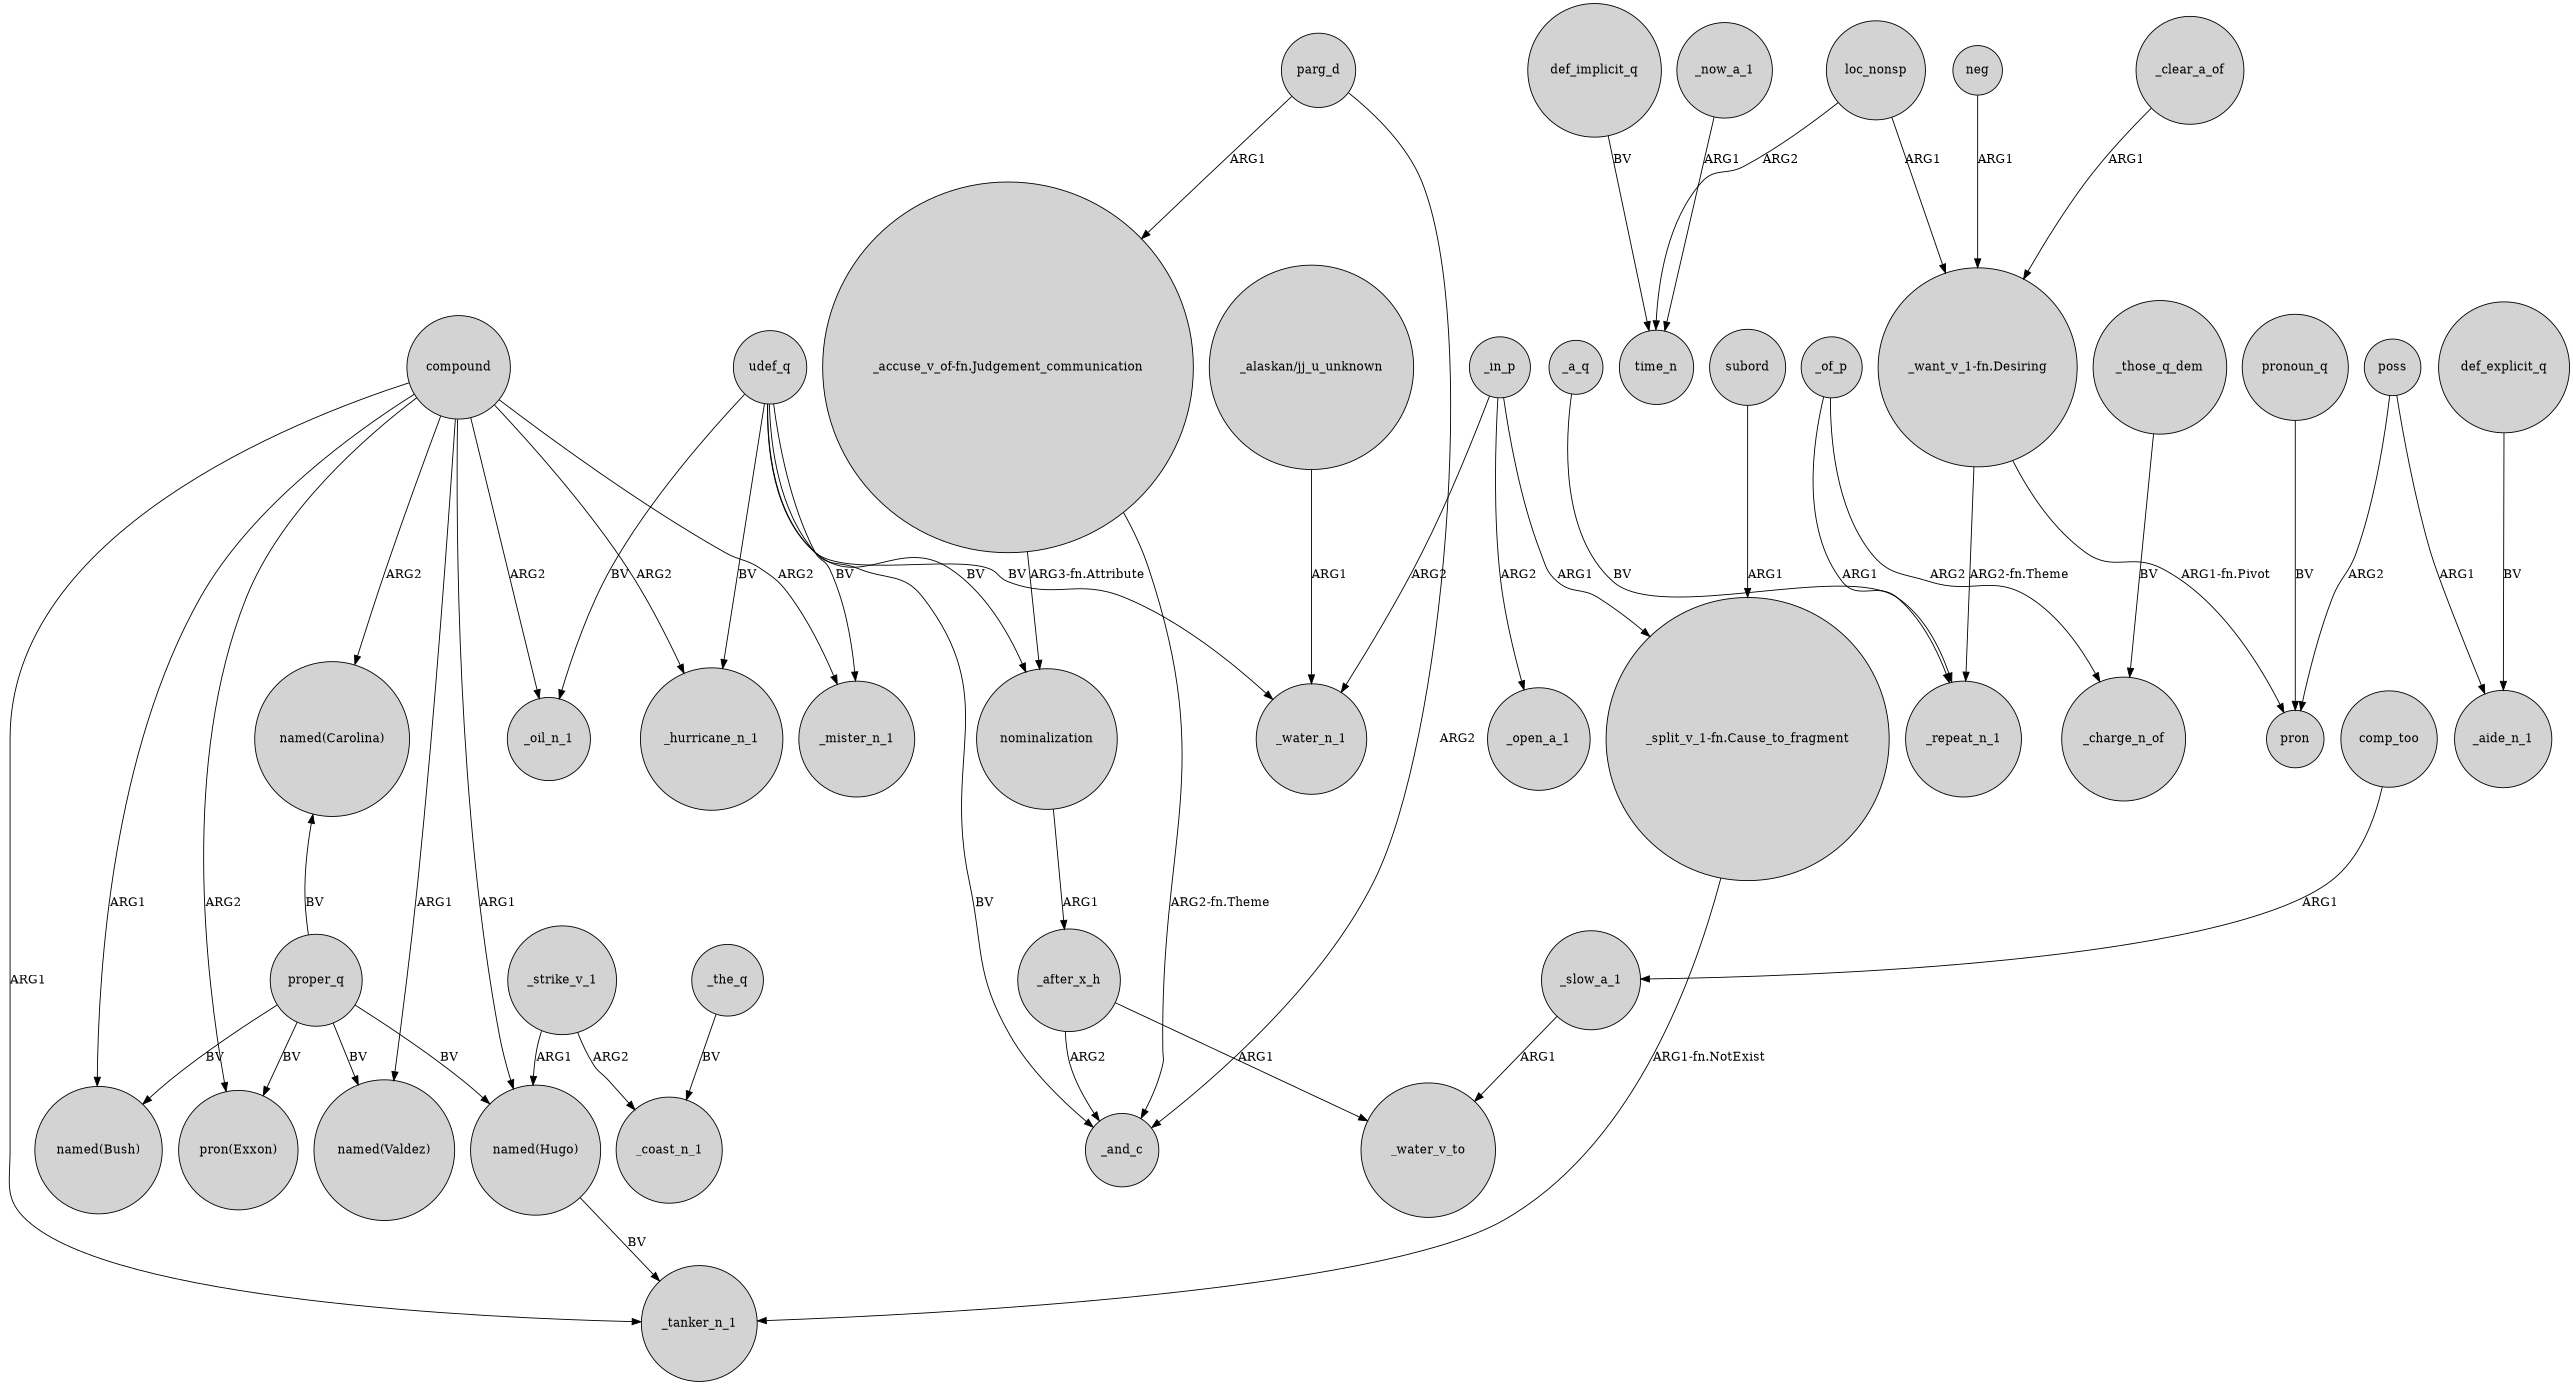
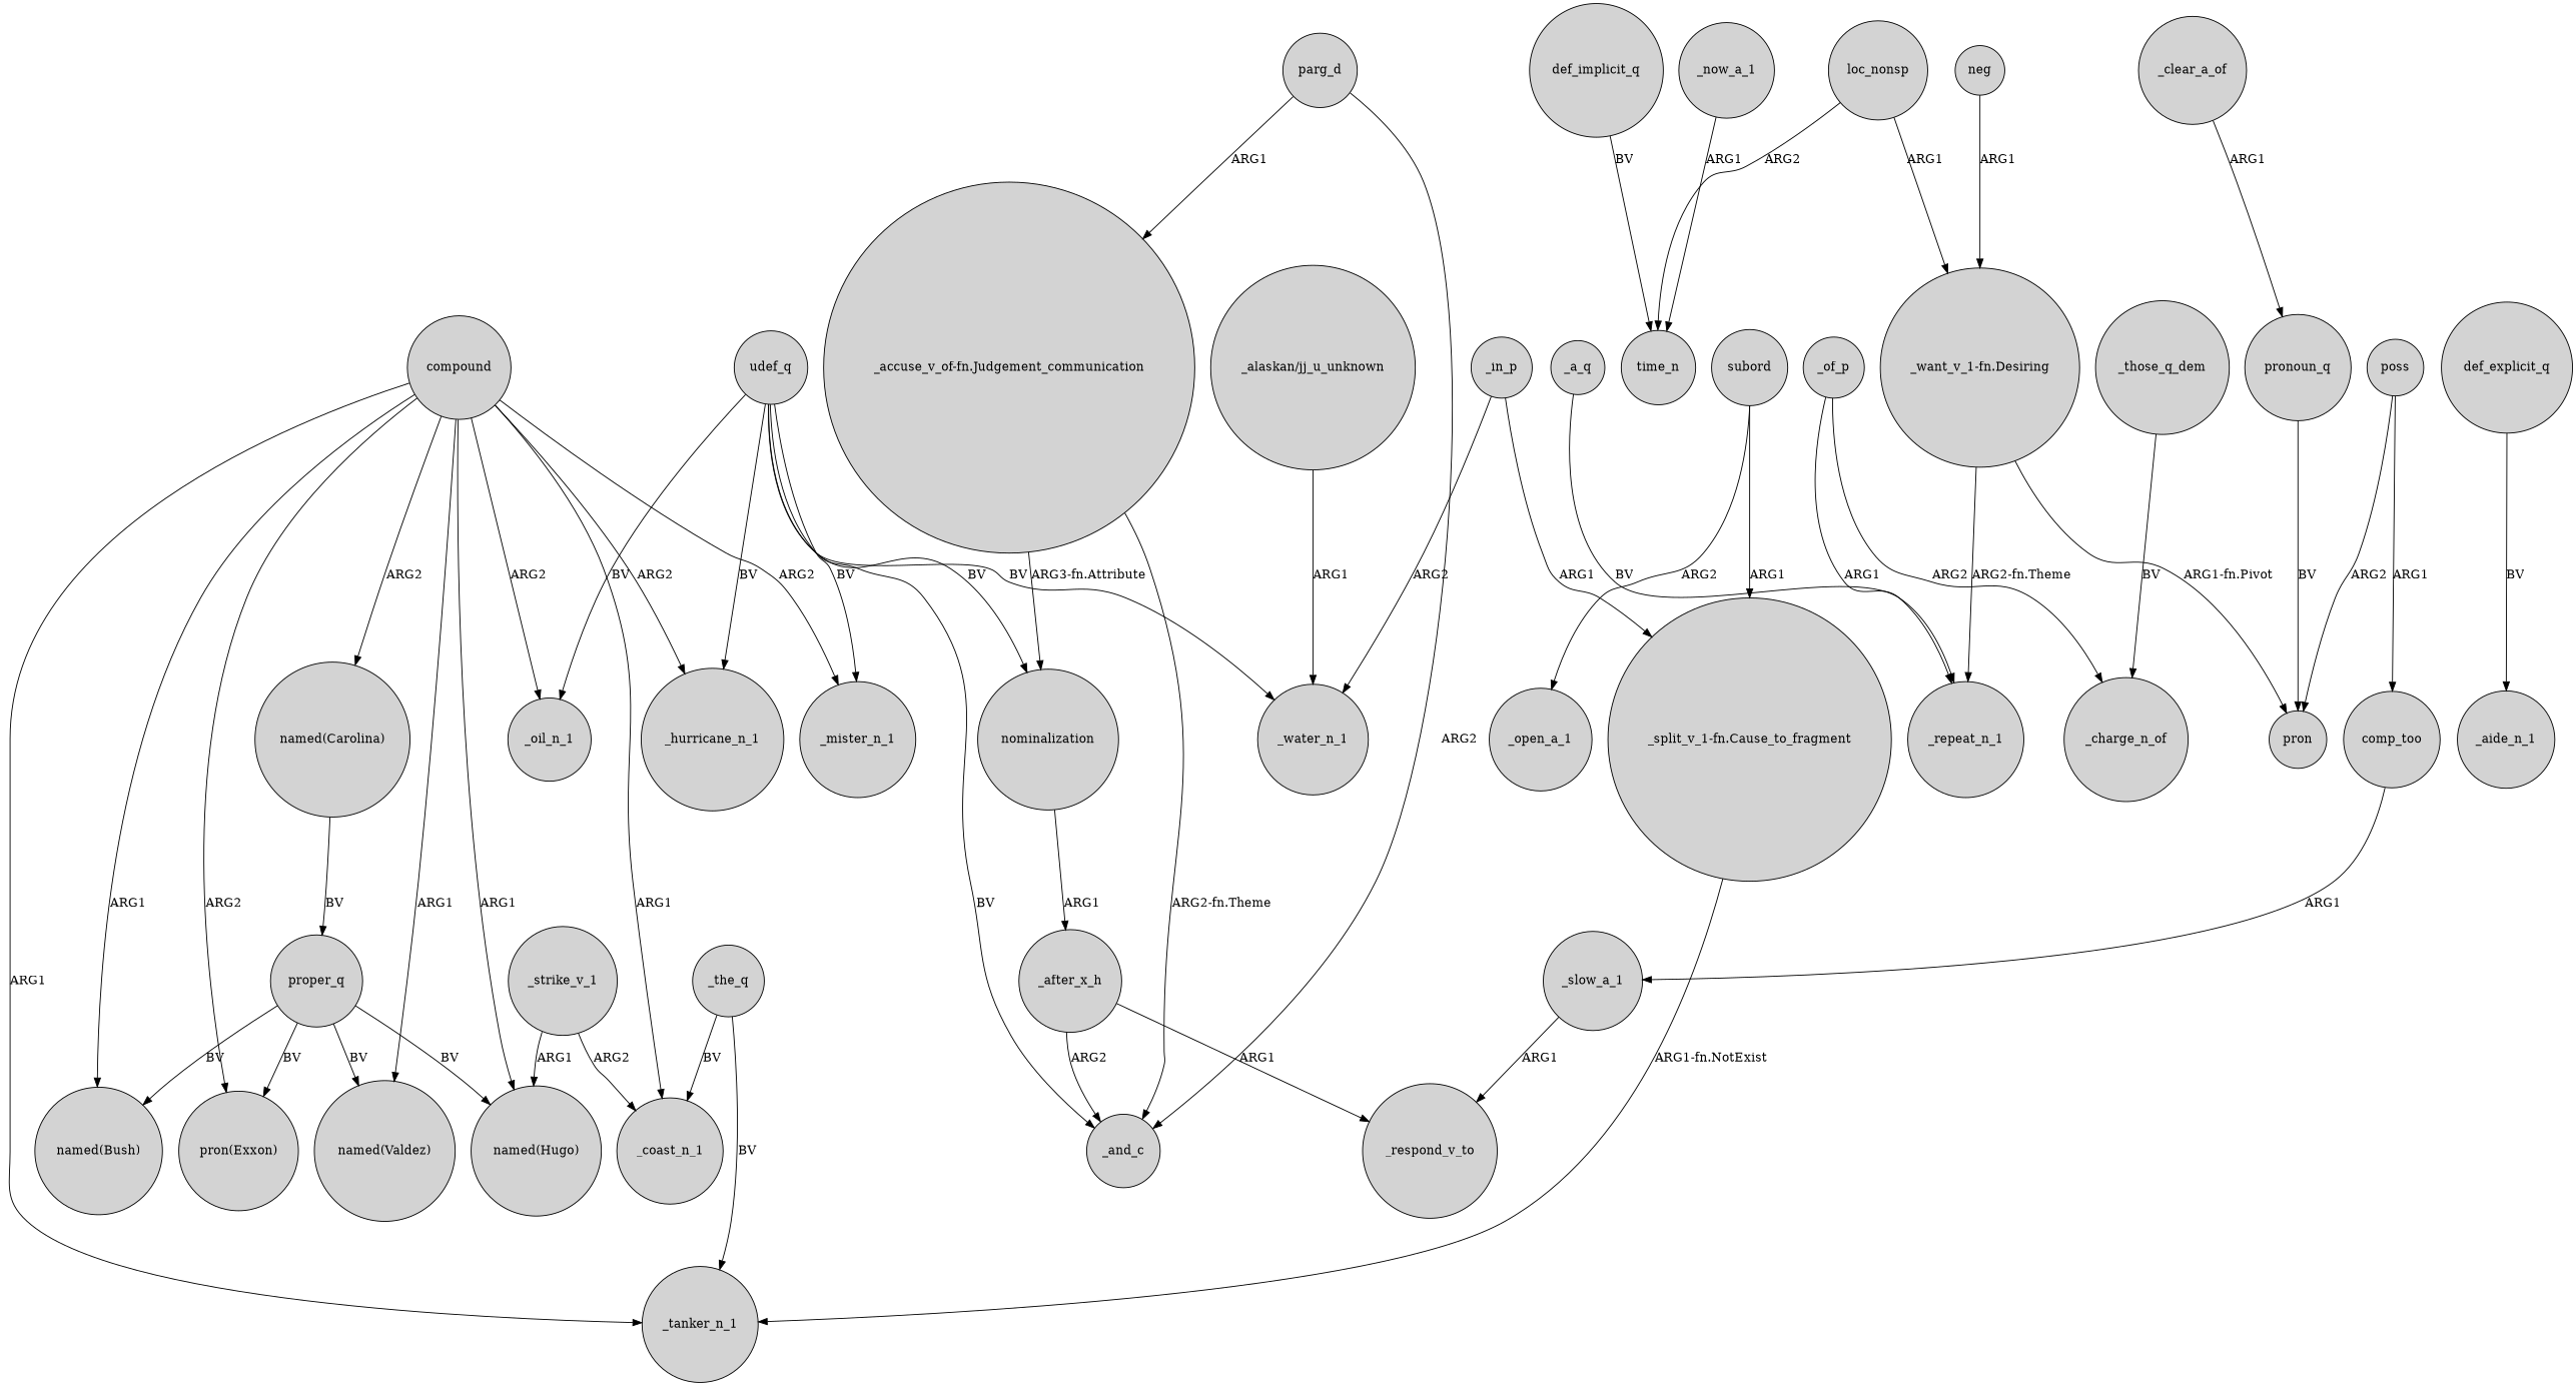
  digraph {
    node [shape=circle style=filled]
    _in_p
    "_split_v_1-fn.Cause_to_fragment"
    _water_n_1
    _tanker_n_1
    _a_q
    _repeat_n_1
    _those_q_dem
    _charge_n_of
    compound
    "named(Carolina)"
    "named(Hugo)"
    n12 [label="pron(Exxon)"]
    _mister_n_1
    "named(Valdez)"
    _coast_n_1
    _oil_n_1
    _hurricane_n_1
    "named(Bush)"
    poss
    pron
    _aide_n_1
    def_implicit_q
    time_n
    loc_nonsp
    "_want_v_1-fn.Desiring"
    proper_q
    _after_x_h
-   _respond_v_to [label=_water_v_to]
+   _respond_v_to
    _and_c
    udef_q
    nominalization
    _the_q
    parg_d
    "_accuse_v_of-fn.Judgement_communication"
    "_alaskan/jj_u_unknown"
    _strike_v_1
    pronoun_q
    _clear_a_of
    subord
    _open_a_1
    _now_a_1
    _of_p
    comp_too
    _slow_a_1
    def_explicit_q
    neg
    _in_p -> "_split_v_1-fn.Cause_to_fragment" [label=ARG1]
    _in_p -> _water_n_1 [label=ARG2]
    "_split_v_1-fn.Cause_to_fragment" -> _tanker_n_1 [label="ARG1-fn.NotExist"]
    _a_q -> _repeat_n_1 [label=BV]
    _those_q_dem -> _charge_n_of [label=BV]
    compound -> _tanker_n_1 [label=ARG1]
    compound -> "named(Carolina)" [label=ARG2]
    compound -> "named(Hugo)" [label=ARG1]
    compound -> n12 [label=ARG2]
    compound -> _mister_n_1 [label=ARG2]
    compound -> "named(Valdez)" [label=ARG1]
+   compound -> _coast_n_1 [label=ARG1]
    compound -> _oil_n_1 [label=ARG2]
    compound -> _hurricane_n_1 [label=ARG2]
    compound -> "named(Bush)" [label=ARG1]
    poss -> pron [label=ARG2]
-   poss -> _aide_n_1 [label=ARG1]
+   poss -> comp_too [label=ARG1]
    def_implicit_q -> time_n [label=BV]
    loc_nonsp -> time_n [label=ARG2]
    loc_nonsp -> "_want_v_1-fn.Desiring" [label=ARG1]
    "_want_v_1-fn.Desiring" -> _repeat_n_1 [label="ARG2-fn.Theme"]
    "_want_v_1-fn.Desiring" -> pron [label="ARG1-fn.Pivot"]
-   proper_q -> "named(Carolina)" [label=BV]
+   "named(Carolina)" -> proper_q [label=BV]
    proper_q -> "named(Hugo)" [label=BV]
    proper_q -> n12 [label=BV]
    proper_q -> "named(Valdez)" [label=BV]
    proper_q -> "named(Bush)" [label=BV]
    _after_x_h -> _respond_v_to [label=ARG1]
    _after_x_h -> _and_c [label=ARG2]
    udef_q -> _water_n_1 [label=BV]
    udef_q -> _mister_n_1 [label=BV]
    udef_q -> _oil_n_1 [label=BV]
    udef_q -> _hurricane_n_1 [label=BV]
    udef_q -> _and_c [label=BV]
    udef_q -> nominalization [label=BV]
    nominalization -> _after_x_h [label=ARG1]
-   "named(Hugo)" -> _tanker_n_1 [label=BV]
+   _the_q -> _tanker_n_1 [label=BV]
    _the_q -> _coast_n_1 [label=BV]
    parg_d -> _and_c [label=ARG2]
    parg_d -> "_accuse_v_of-fn.Judgement_communication" [label=ARG1]
    "_accuse_v_of-fn.Judgement_communication" -> _and_c [label="ARG2-fn.Theme"]
    "_accuse_v_of-fn.Judgement_communication" -> nominalization [label="ARG3-fn.Attribute"]
    "_alaskan/jj_u_unknown" -> _water_n_1 [label=ARG1]
    _strike_v_1 -> "named(Hugo)" [label=ARG1]
    _strike_v_1 -> _coast_n_1 [label=ARG2]
    pronoun_q -> pron [label=BV]
-   _clear_a_of -> "_want_v_1-fn.Desiring" [label=ARG1]
+   _clear_a_of -> pronoun_q [label=ARG1]
    subord -> "_split_v_1-fn.Cause_to_fragment" [label=ARG1]
-   _in_p -> _open_a_1 [label=ARG2]
+   subord -> _open_a_1 [label=ARG2]
    _now_a_1 -> time_n [label=ARG1]
    _of_p -> _repeat_n_1 [label=ARG1]
    _of_p -> _charge_n_of [label=ARG2]
    comp_too -> _slow_a_1 [label=ARG1]
    _slow_a_1 -> _respond_v_to [label=ARG1]
    def_explicit_q -> _aide_n_1 [label=BV]
    neg -> "_want_v_1-fn.Desiring" [label=ARG1]
  }
